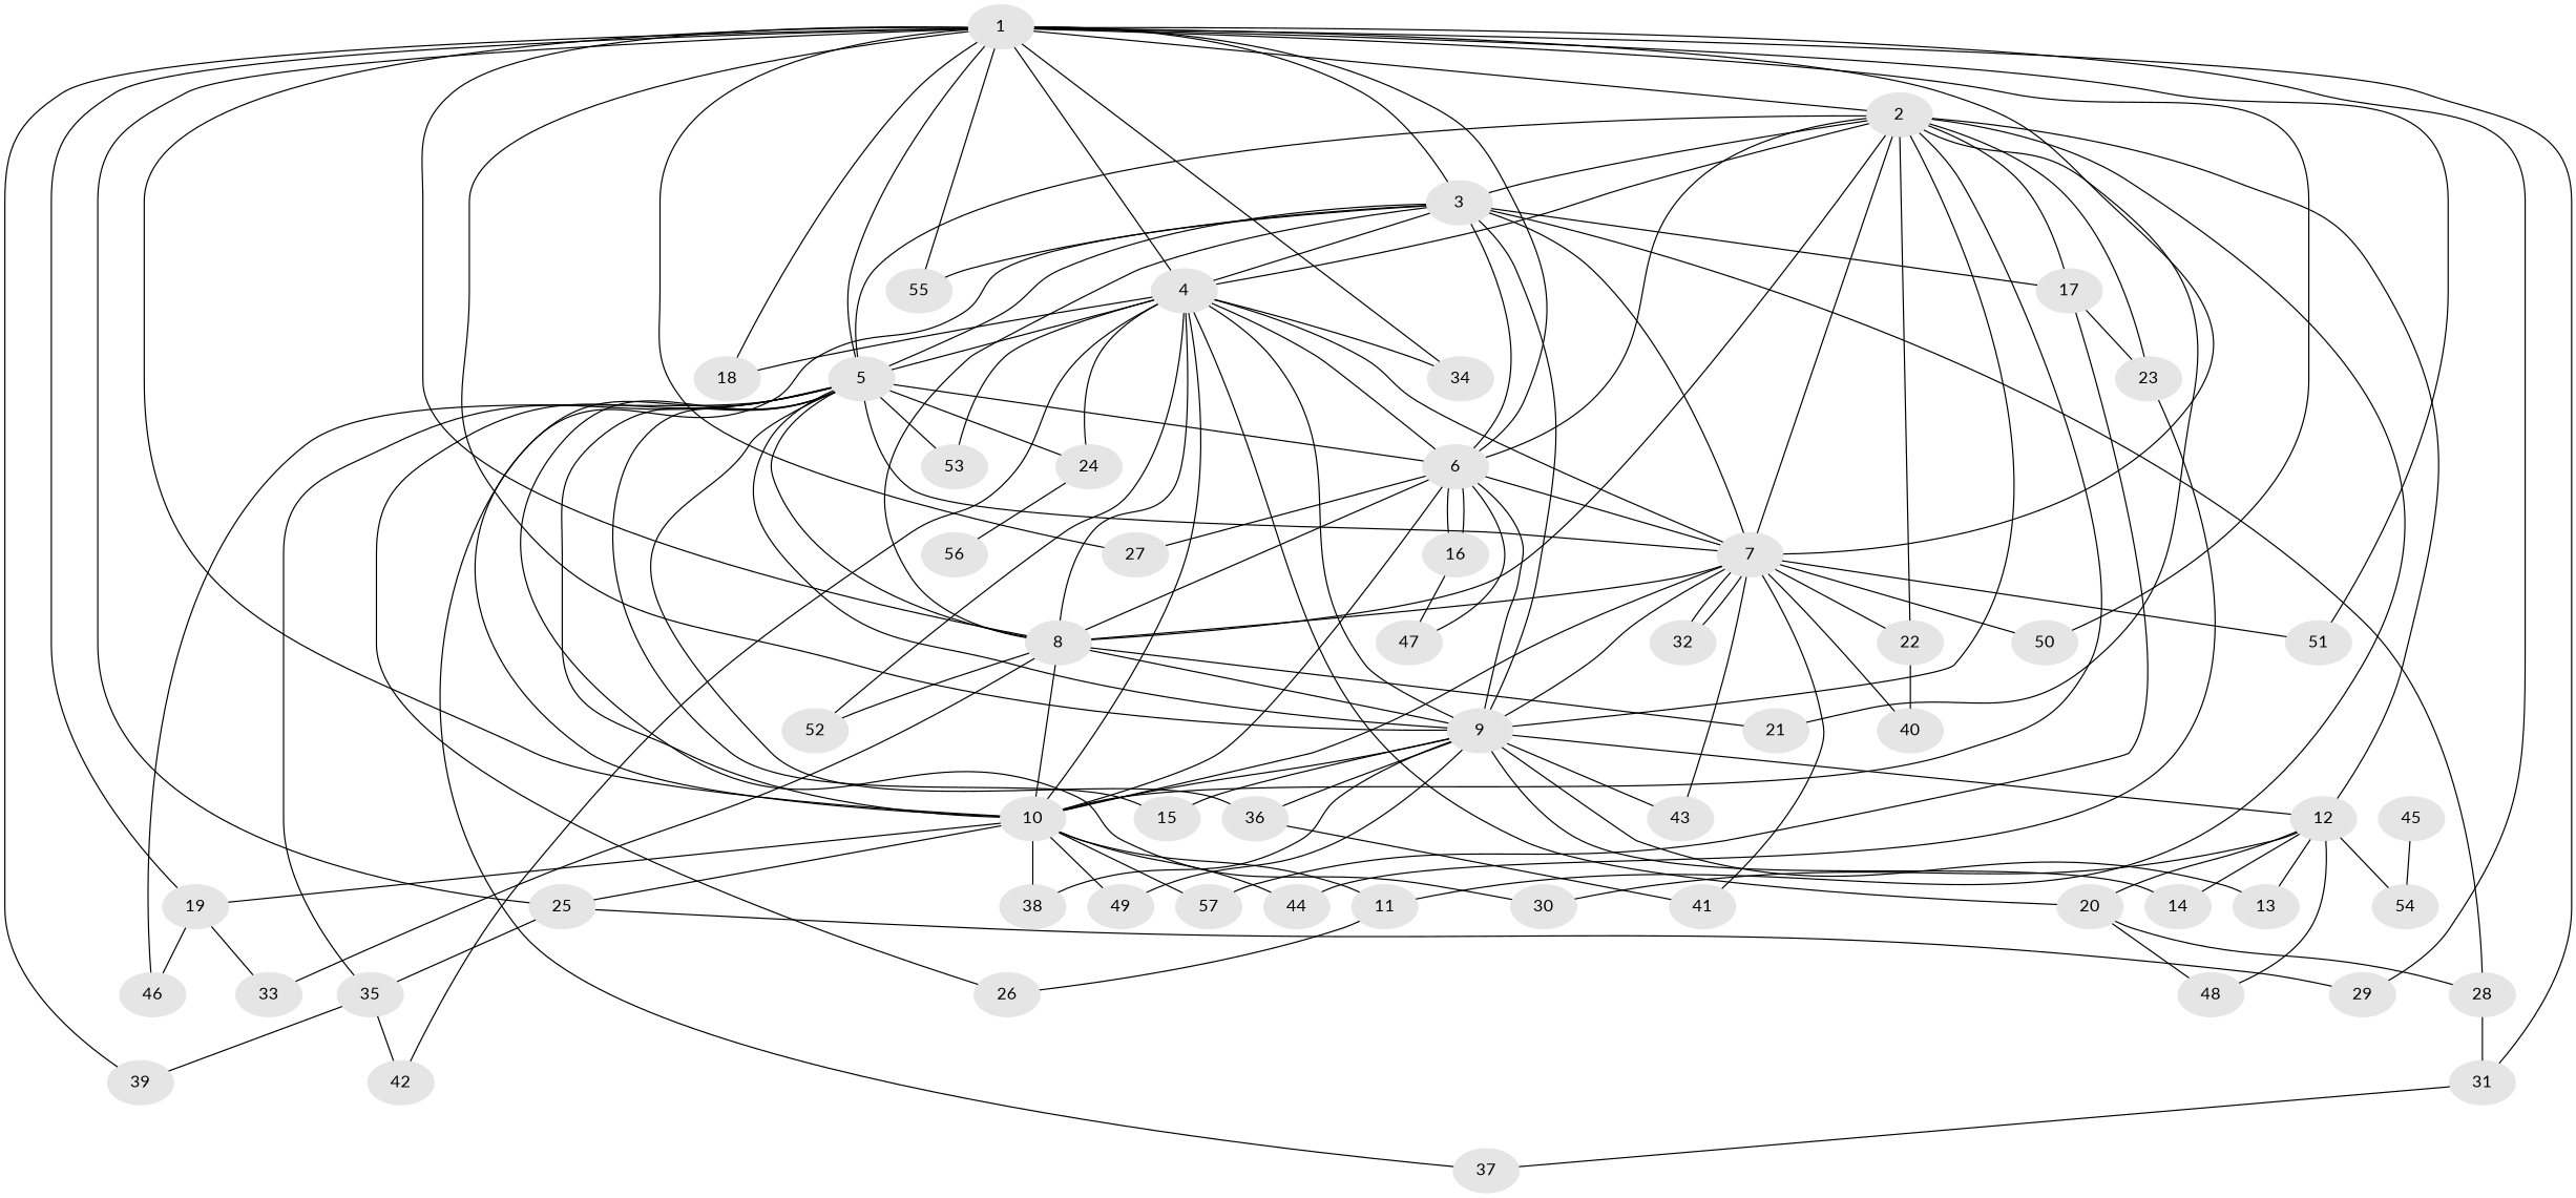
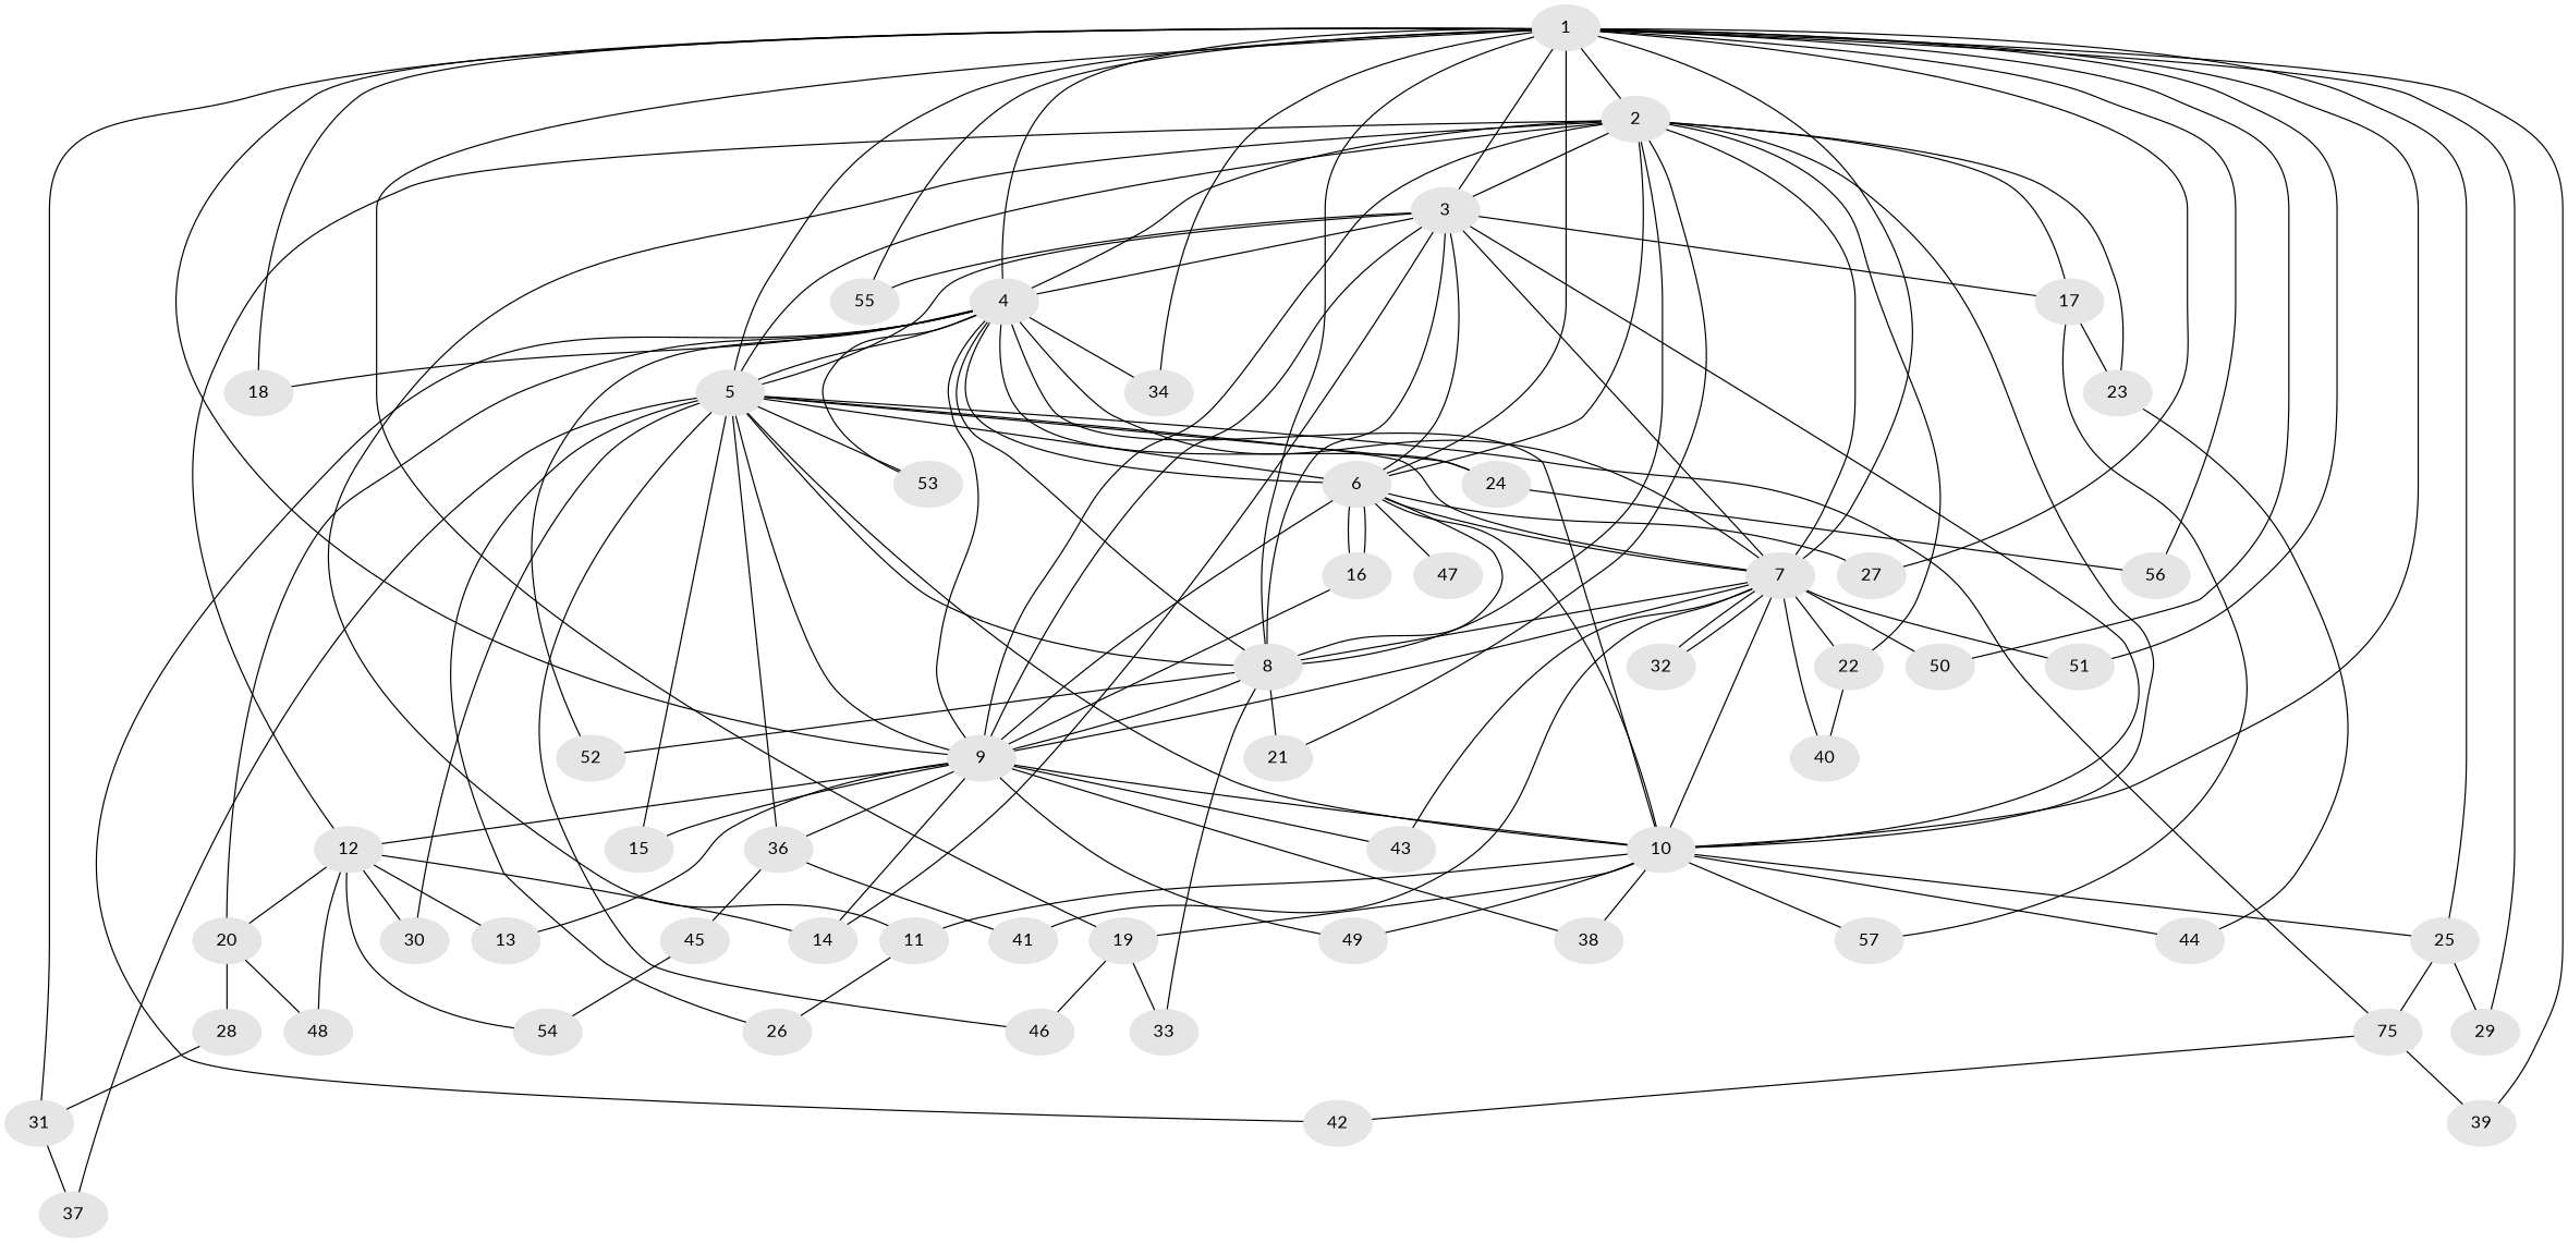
  graph {
    fontname=Lato
    node [color=gray90 fontname=Lato style=filled]
    edge [fontname=Lato]
    1
    2
    3
    4
    5
    6
    7
    8
    9
    10
    18
    19
    25
    27
    29
    31
    34
    39
    50
    51
    55
    56
    11
    12
    17
    21
    22
    23
    28
    20
    24
    42
    52
    53
    15
    26
    30
-   35
+   35 [label=75]
    36
    37
    46
    16
    47
    32
    40
    41
    43
    33
    13
    14
    38
    49
    44
    57
    48
    54
    45
    1 -- 2
    1 -- 3
    1 -- 4
    1 -- 5
    1 -- 6
    1 -- 7
    1 -- 8
    1 -- 9
    1 -- 10
    1 -- 18
    1 -- 19
    1 -- 25
    1 -- 27
    1 -- 29
    1 -- 31
    1 -- 34
    1 -- 39
    1 -- 50
    1 -- 51
    1 -- 55
+   1 -- 56
    2 -- 3
    2 -- 4
    2 -- 5
    2 -- 6
    2 -- 7
    2 -- 8
    2 -- 9
    2 -- 10
    2 -- 11
    2 -- 12
    2 -- 17
    2 -- 21
    2 -- 22
    2 -- 23
    3 -- 4
    3 -- 5
    3 -- 6
    3 -- 7
    3 -- 8
    3 -- 9
    3 -- 10
    3 -- 55
    3 -- 17
-   3 -- 28
+   3 -- 14
    4 -- 5
    4 -- 6
    4 -- 7
    4 -- 8
    4 -- 9
    4 -- 10
    4 -- 18
    4 -- 34
    4 -- 20
    4 -- 24
    4 -- 42
    4 -- 52
    4 -- 53
    5 -- 6
    5 -- 7
    5 -- 8
    5 -- 9
    5 -- 10
    5 -- 24
    5 -- 53
    5 -- 15
    5 -- 26
    5 -- 30
    5 -- 35
    5 -- 36
    5 -- 37
    5 -- 46
    6 -- 7
    6 -- 8
    6 -- 9
    6 -- 10
    6 -- 27
    6 -- 16
    6 -- 16
    6 -- 47
    7 -- 8
    7 -- 9
    7 -- 10
    7 -- 50
    7 -- 51
    7 -- 22
    7 -- 32
    7 -- 32
    7 -- 40
    7 -- 41
    7 -- 43
    8 -- 9
-   8 -- 10
    8 -- 21
    8 -- 52
    8 -- 33
    9 -- 10
    9 -- 12
    9 -- 15
    9 -- 36
    9 -- 43
    9 -- 13
    9 -- 14
    9 -- 38
    9 -- 49
    10 -- 19
    10 -- 25
    10 -- 11
    10 -- 38
    10 -- 49
    10 -- 44
    10 -- 57
    19 -- 46
    19 -- 33
    25 -- 29
    25 -- 35
    31 -- 37
    11 -- 26
    12 -- 20
    12 -- 30
    12 -- 13
    12 -- 14
    12 -- 48
    12 -- 54
    17 -- 23
    17 -- 57
    22 -- 40
    23 -- 44
    28 -- 31
    20 -- 28
    20 -- 48
    24 -- 56
    35 -- 39
    35 -- 42
    36 -- 41
-   16 -- 47
+   36 -- 45
+   16 -- 9
    45 -- 54
  }
